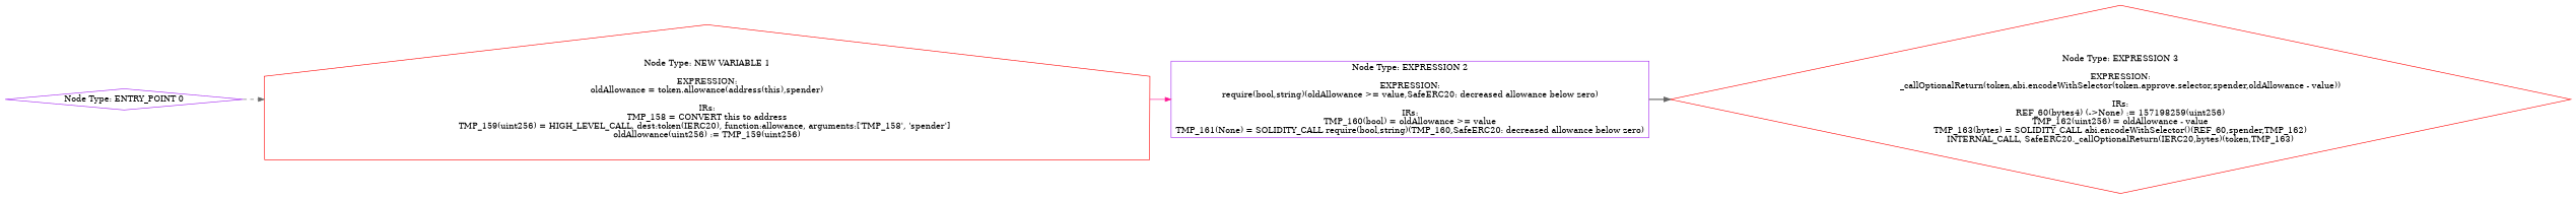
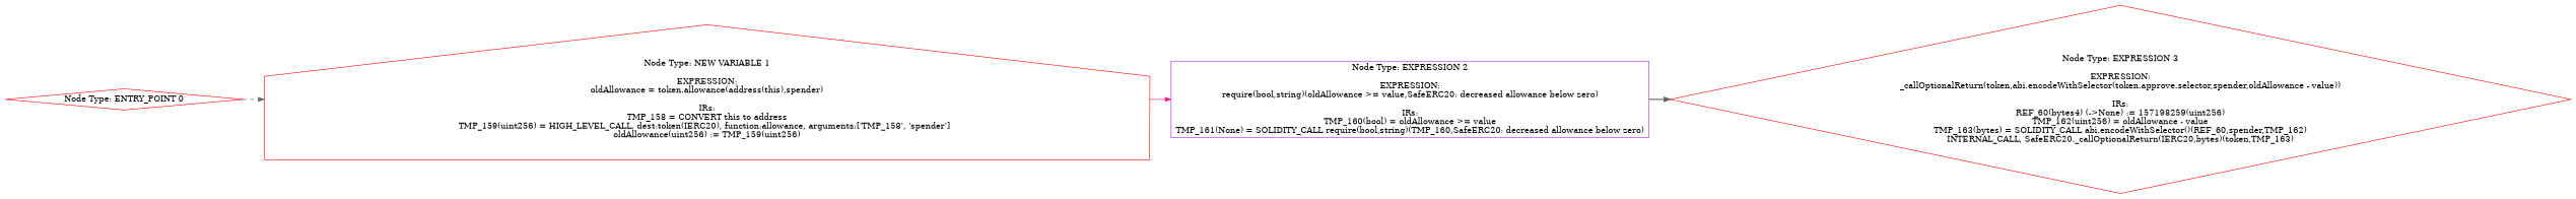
  digraph {
    rankdir=LR
    node [color=purple shape=diamond]
    edge [color=gray40]
-   n1 [label="Node Type: ENTRY_POINT 0\n"]
+   n1 [label="Node Type: ENTRY_POINT 0\n" color=red]
    n2 [label="Node Type: NEW VARIABLE 1\n\nEXPRESSION:\noldAllowance = token.allowance(address(this),spender)\n\nIRs:\nTMP_158 = CONVERT this to address\nTMP_159(uint256) = HIGH_LEVEL_CALL, dest:token(IERC20), function:allowance, arguments:['TMP_158', 'spender']  \noldAllowance(uint256) := TMP_159(uint256)" color=red shape=house]
    n3 [label="Node Type: EXPRESSION 2\n\nEXPRESSION:\nrequire(bool,string)(oldAllowance >= value,SafeERC20: decreased allowance below zero)\n\nIRs:\nTMP_160(bool) = oldAllowance >= value\nTMP_161(None) = SOLIDITY_CALL require(bool,string)(TMP_160,SafeERC20: decreased allowance below zero)" shape=box]
    n4 [label="Node Type: EXPRESSION 3\n\nEXPRESSION:\n_callOptionalReturn(token,abi.encodeWithSelector(token.approve.selector,spender,oldAllowance - value))\n\nIRs:\nREF_60(bytes4) (->None) := 157198259(uint256)\nTMP_162(uint256) = oldAllowance - value\nTMP_163(bytes) = SOLIDITY_CALL abi.encodeWithSelector()(REF_60,spender,TMP_162)\nINTERNAL_CALL, SafeERC20._callOptionalReturn(IERC20,bytes)(token,TMP_163)" color=red]
    n1 -> n2 [style=dashed]
    n2 -> n3 [color=deeppink style=solid]
    n3 -> n4 [style=bold]
  }
